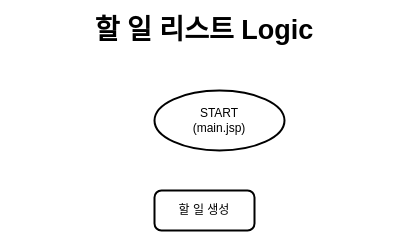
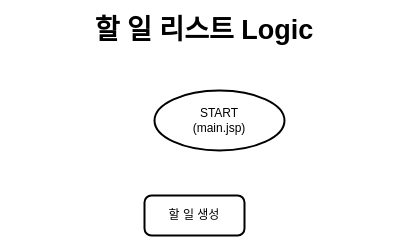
  <mxCell id="0" />
  <mxCell id="1" parent="0" />
  <mxCell id="2" value="&lt;b&gt;&lt;font style=&quot;font-size: 27px&quot;&gt;할 일 리스트 Logic&lt;/font&gt;&lt;/b&gt;" style="text;html=1;strokeColor=none;fillColor=none;align=center;verticalAlign=middle;whiteSpace=wrap;rounded=0;" vertex="1" parent="1"><mxGeometry x="20" y="20" width="368" height="20" as="geometry" /></mxCell>
  <mxCell id="3" value="START&lt;br&gt;(main.jsp)" style="strokeWidth=2;html=1;shape=mxgraph.flowchart.start_1;whiteSpace=wrap;" vertex="1" parent="1"><mxGeometry x="154" y="90" width="130" height="60" as="geometry" /></mxCell>
- <mxCell id="4" value="할 일 생성" style="rounded=1;whiteSpace=wrap;html=1;absoluteArcSize=1;arcSize=14;strokeWidth=2;" vertex="1" parent="1"><mxGeometry x="154" y="190" width="100" height="40" as="geometry" /></mxCell>
+ <mxCell id="4" value="할 일 생성" style="rounded=1;whiteSpace=wrap;html=1;absoluteArcSize=1;arcSize=14;strokeWidth=2;" vertex="1" parent="1"><mxGeometry x="144" y="195" width="100" height="40" as="geometry" /></mxCell>
